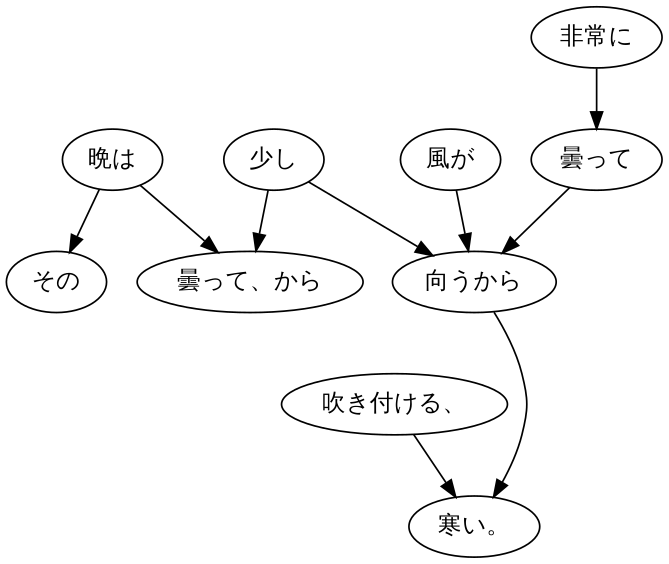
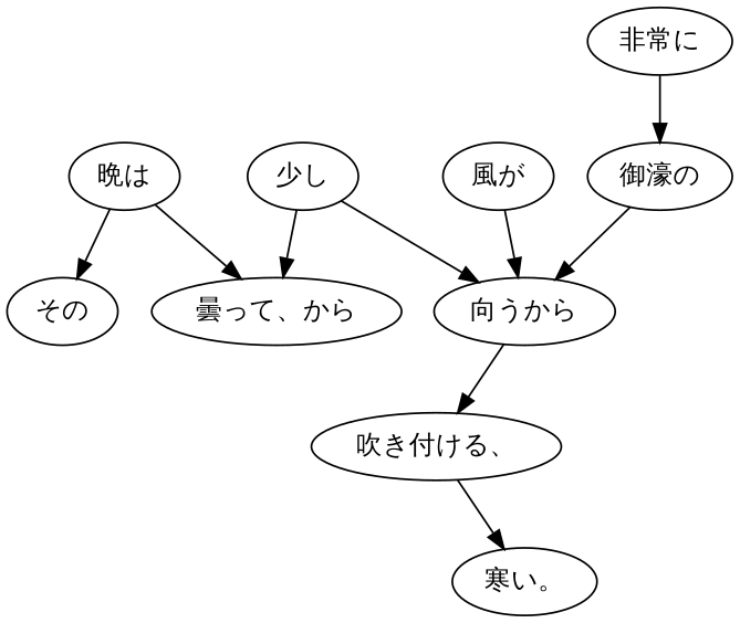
  digraph {
    fontname=Oswald
    node [fontname=Oswald]
    edge [fontname=Oswald]
    n1 [label="曇って、から"]
    n2 [label="その"]
    n3 [label="晩は"]
    n4 [label="少し"]
    n5 [label="向うから"]
    n6 [label="吹き付ける、"]
    n7 [label="風が"]
-   n8 [label="曇って"]
+   n8 [label="御濠の"]
    n9 [label="寒い。"]
    n10 [label="非常に"]
    n3 -> n1
    n3 -> n2
    n4 -> n1
    n4 -> n5
-   n5 -> n9
+   n5 -> n6
    n6 -> n9
    n7 -> n5
    n8 -> n5
    n10 -> n8
  }
